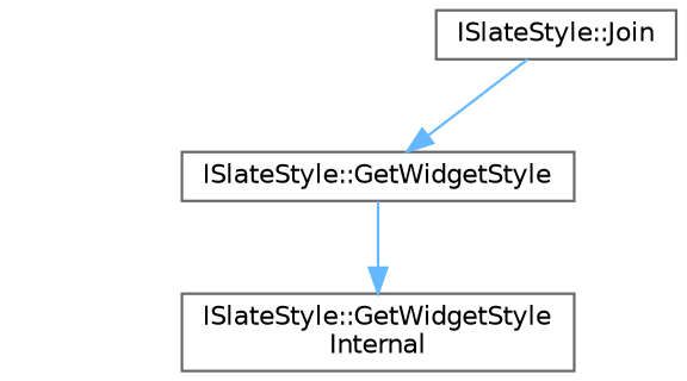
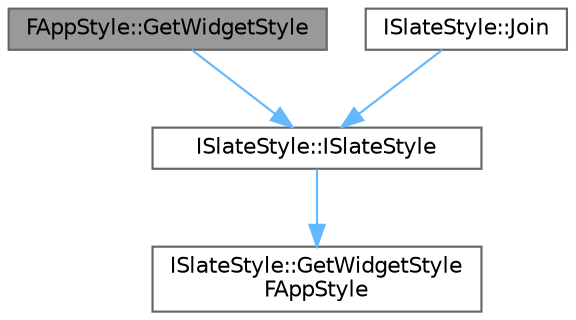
  digraph {
    fontname="DejaVu Sans"
    rankdir=TB
    node [color=grey40 fillcolor=white fontname="DejaVu Sans" fontsize=10 shape=box style=filled]
    edge [color=steelblue1 fontname="DejaVu Sans" fontsize=10 labelfontname=Helvetica labelfontsize=10 style=solid]
-   n2 [height=0.2 label="ISlateStyle::GetWidgetStyle" width=0.4]
-   n3 [height=0.2 label="ISlateStyle::GetWidgetStyle\lInternal" width=0.4]
+   n1 [color=gray40 fillcolor=grey60 fontcolor=black height=0.2 label="FAppStyle::GetWidgetStyle" width=0.4]
+   n2 [height=0.2 label="ISlateStyle::ISlateStyle" width=0.4]
+   n3 [height=0.2 label="ISlateStyle::GetWidgetStyle\lFAppStyle" width=0.4]
    n4 [height=0.2 label="ISlateStyle::Join" width=0.4]
+   n1 -> n2
    n2 -> n3
    n4 -> n2
  }
